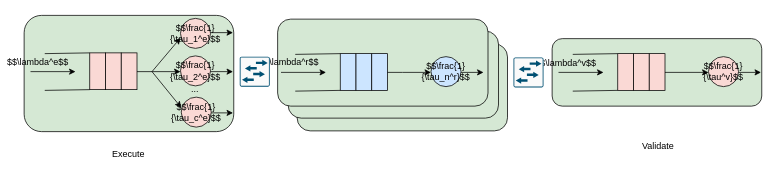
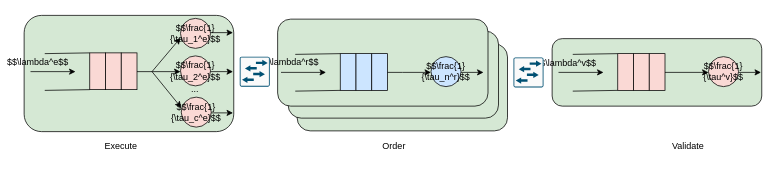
  <mxCell id="0" />
  <mxCell id="1" parent="0" />
  <mxCell id="2" value="" style="rounded=1;whiteSpace=wrap;html=1;fillColor=#D5E8D4;" parent="1" vertex="1"><mxGeometry x="395.5" y="58" width="280.5" height="116" as="geometry" /></mxCell>
  <mxCell id="3" value="" style="rounded=1;whiteSpace=wrap;html=1;fillColor=#D5E8D4;" parent="1" vertex="1"><mxGeometry x="383.5" y="41" width="280.5" height="116" as="geometry" /></mxCell>
  <mxCell id="4" value="" style="rounded=1;whiteSpace=wrap;html=1;fillColor=#D5E8D4;" parent="1" vertex="1"><mxGeometry x="31.5" y="20" width="279.5" height="155" as="geometry" /></mxCell>
  <mxCell id="5" value="" style="rounded=1;whiteSpace=wrap;html=1;fillColor=#D5E8D4;" parent="1" vertex="1"><mxGeometry x="369.5" y="25" width="280.5" height="116" as="geometry" /></mxCell>
  <mxCell id="6" value="" style="rounded=0;whiteSpace=wrap;html=1;fillColor=#FAD9D5;" parent="1" vertex="1"><mxGeometry x="119" y="70" width="21" height="49" as="geometry" /></mxCell>
  <mxCell id="7" value="" style="endArrow=none;html=1;rounded=0;" parent="1" edge="1"><mxGeometry width="50" height="50" relative="1" as="geometry"><mxPoint x="59" y="71" as="sourcePoint" /><mxPoint x="119" y="70" as="targetPoint" /></mxGeometry></mxCell>
  <mxCell id="8" value="" style="endArrow=classic;html=1;rounded=0;" parent="1" edge="1"><mxGeometry width="50" height="50" relative="1" as="geometry"><mxPoint x="40" y="95" as="sourcePoint" /><mxPoint x="100" y="95" as="targetPoint" /></mxGeometry></mxCell>
  <mxCell id="9" value="$$\frac{1}{\tau_1^e}$$" style="ellipse;whiteSpace=wrap;html=1;aspect=fixed;fillColor=#FAD9D5;" parent="1" vertex="1"><mxGeometry x="240" y="24" width="40" height="40" as="geometry" /></mxCell>
  <mxCell id="10" value="$$\lambda^e$$" style="text;html=1;strokeColor=none;fillColor=none;align=center;verticalAlign=middle;whiteSpace=wrap;rounded=0;" parent="1" vertex="1"><mxGeometry x="20" y="68" width="60" height="30" as="geometry" /></mxCell>
  <mxCell id="11" value="$$\frac{1}{\tau_2^e}$$" style="ellipse;whiteSpace=wrap;html=1;aspect=fixed;fillColor=#FAD9D5;" parent="1" vertex="1"><mxGeometry x="240" y="74" width="40" height="40" as="geometry" /></mxCell>
  <mxCell id="12" value="$$\frac{1}{\tau_c^e}$$" style="ellipse;whiteSpace=wrap;html=1;aspect=fixed;fillColor=#FAD9D5;" parent="1" vertex="1"><mxGeometry x="241" y="129" width="40" height="40" as="geometry" /></mxCell>
  <mxCell id="13" value="" style="rounded=0;whiteSpace=wrap;html=1;fillColor=#FAD9D5;" parent="1" vertex="1"><mxGeometry x="140" y="70" width="21" height="49" as="geometry" /></mxCell>
  <mxCell id="14" value="" style="rounded=0;whiteSpace=wrap;html=1;fillColor=#FAD9D5;" parent="1" vertex="1"><mxGeometry x="161" y="70" width="21" height="49" as="geometry" /></mxCell>
  <mxCell id="15" value="" style="endArrow=none;html=1;rounded=0;" parent="1" edge="1"><mxGeometry width="50" height="50" relative="1" as="geometry"><mxPoint x="59" y="120" as="sourcePoint" /><mxPoint x="119" y="119" as="targetPoint" /></mxGeometry></mxCell>
  <mxCell id="16" value="" style="endArrow=none;html=1;rounded=0;" parent="1" edge="1"><mxGeometry width="50" height="50" relative="1" as="geometry"><mxPoint x="182" y="95" as="sourcePoint" /><mxPoint x="202" y="95" as="targetPoint" /></mxGeometry></mxCell>
  <mxCell id="17" value="" style="endArrow=classic;html=1;rounded=0;" parent="1" edge="1"><mxGeometry width="50" height="50" relative="1" as="geometry"><mxPoint x="280" y="43" as="sourcePoint" /><mxPoint x="310" y="43" as="targetPoint" /></mxGeometry></mxCell>
  <mxCell id="18" value="" style="endArrow=classic;html=1;rounded=0;" parent="1" edge="1"><mxGeometry width="50" height="50" relative="1" as="geometry"><mxPoint x="280" y="95" as="sourcePoint" /><mxPoint x="310" y="95" as="targetPoint" /></mxGeometry></mxCell>
  <mxCell id="19" value="" style="endArrow=classic;html=1;rounded=0;" parent="1" edge="1"><mxGeometry width="50" height="50" relative="1" as="geometry"><mxPoint x="281" y="150" as="sourcePoint" /><mxPoint x="310" y="150" as="targetPoint" /></mxGeometry></mxCell>
  <mxCell id="20" value="..." style="text;strokeColor=none;fillColor=none;align=left;verticalAlign=middle;spacingLeft=4;spacingRight=4;overflow=hidden;points=[[0,0.5],[1,0.5]];portConstraint=eastwest;rotatable=0;" parent="1" vertex="1"><mxGeometry x="248.5" y="102" width="80" height="30" as="geometry" /></mxCell>
  <mxCell id="21" value="" style="endArrow=classic;html=1;rounded=0;" parent="1" edge="1"><mxGeometry width="50" height="50" relative="1" as="geometry"><mxPoint x="202" y="95" as="sourcePoint" /><mxPoint x="240" y="50" as="targetPoint" /></mxGeometry></mxCell>
  <mxCell id="22" value="" style="endArrow=classic;html=1;rounded=0;" parent="1" edge="1"><mxGeometry width="50" height="50" relative="1" as="geometry"><mxPoint x="202" y="95" as="sourcePoint" /><mxPoint x="240" y="95" as="targetPoint" /></mxGeometry></mxCell>
  <mxCell id="23" value="" style="endArrow=classic;html=1;rounded=0;" parent="1" edge="1"><mxGeometry width="50" height="50" relative="1" as="geometry"><mxPoint x="202" y="95" as="sourcePoint" /><mxPoint x="241" y="143" as="targetPoint" /></mxGeometry></mxCell>
  <mxCell id="24" value="" style="rounded=0;whiteSpace=wrap;html=1;fillColor=#CCE5FF;" parent="1" vertex="1"><mxGeometry x="453" y="71" width="21" height="49" as="geometry" /></mxCell>
  <mxCell id="25" value="" style="endArrow=none;html=1;rounded=0;" parent="1" edge="1"><mxGeometry width="50" height="50" relative="1" as="geometry"><mxPoint x="393" y="72" as="sourcePoint" /><mxPoint x="453" y="71" as="targetPoint" /></mxGeometry></mxCell>
  <mxCell id="26" value="" style="endArrow=classic;html=1;rounded=0;" parent="1" edge="1"><mxGeometry width="50" height="50" relative="1" as="geometry"><mxPoint x="374" y="96" as="sourcePoint" /><mxPoint x="434" y="96" as="targetPoint" /></mxGeometry></mxCell>
  <mxCell id="27" value="$$\frac{1}{\tau_n^r}$$" style="ellipse;whiteSpace=wrap;html=1;aspect=fixed;fillColor=#CCE5FF;" parent="1" vertex="1"><mxGeometry x="574" y="75" width="40" height="40" as="geometry" /></mxCell>
  <mxCell id="28" value="" style="rounded=0;whiteSpace=wrap;html=1;fillColor=#CCE5FF;" parent="1" vertex="1"><mxGeometry x="474" y="71" width="21" height="49" as="geometry" /></mxCell>
  <mxCell id="29" value="" style="rounded=0;whiteSpace=wrap;html=1;fillColor=#CCE5FF;" parent="1" vertex="1"><mxGeometry x="495" y="71" width="21" height="49" as="geometry" /></mxCell>
  <mxCell id="30" value="" style="endArrow=none;html=1;rounded=0;" parent="1" edge="1"><mxGeometry width="50" height="50" relative="1" as="geometry"><mxPoint x="393" y="121" as="sourcePoint" /><mxPoint x="453" y="120" as="targetPoint" /></mxGeometry></mxCell>
  <mxCell id="31" value="" style="endArrow=none;html=1;rounded=0;" parent="1" edge="1"><mxGeometry width="50" height="50" relative="1" as="geometry"><mxPoint x="516" y="96" as="sourcePoint" /><mxPoint x="536" y="96" as="targetPoint" /></mxGeometry></mxCell>
  <mxCell id="32" value="" style="endArrow=classic;html=1;rounded=0;" parent="1" edge="1"><mxGeometry width="50" height="50" relative="1" as="geometry"><mxPoint x="614" y="96" as="sourcePoint" /><mxPoint x="644" y="96" as="targetPoint" /></mxGeometry></mxCell>
  <mxCell id="33" value="" style="endArrow=classic;html=1;rounded=0;" parent="1" edge="1"><mxGeometry width="50" height="50" relative="1" as="geometry"><mxPoint x="536" y="96" as="sourcePoint" /><mxPoint x="574" y="96" as="targetPoint" /></mxGeometry></mxCell>
  <mxCell id="34" value="$$\lambda^r$$" style="text;html=1;strokeColor=none;fillColor=none;align=center;verticalAlign=middle;whiteSpace=wrap;rounded=0;" parent="1" vertex="1"><mxGeometry x="355" y="68" width="60" height="30" as="geometry" /></mxCell>
  <mxCell id="35" value="" style="rounded=1;whiteSpace=wrap;html=1;fillColor=#D5E8D4;" parent="1" vertex="1"><mxGeometry x="735.5" y="51" width="279.5" height="90" as="geometry" /></mxCell>
  <mxCell id="36" value="" style="rounded=0;whiteSpace=wrap;html=1;fillColor=#FAD9D5;" parent="1" vertex="1"><mxGeometry x="823" y="71" width="21" height="49" as="geometry" /></mxCell>
  <mxCell id="37" value="" style="endArrow=none;html=1;rounded=0;" parent="1" edge="1"><mxGeometry width="50" height="50" relative="1" as="geometry"><mxPoint x="763" y="72" as="sourcePoint" /><mxPoint x="823" y="71" as="targetPoint" /></mxGeometry></mxCell>
  <mxCell id="38" value="" style="endArrow=classic;html=1;rounded=0;" parent="1" edge="1"><mxGeometry width="50" height="50" relative="1" as="geometry"><mxPoint x="744" y="96" as="sourcePoint" /><mxPoint x="804" y="96" as="targetPoint" /></mxGeometry></mxCell>
  <mxCell id="39" value="$$\lambda^v$$" style="text;html=1;strokeColor=none;fillColor=none;align=center;verticalAlign=middle;whiteSpace=wrap;rounded=0;" parent="1" vertex="1"><mxGeometry x="724" y="69" width="60" height="30" as="geometry" /></mxCell>
  <mxCell id="40" value="$$\frac{1}{\tau^v}$$" style="ellipse;whiteSpace=wrap;html=1;aspect=fixed;fillColor=#FAD9D5;" parent="1" vertex="1"><mxGeometry x="944" y="75" width="40" height="40" as="geometry" /></mxCell>
  <mxCell id="41" value="" style="rounded=0;whiteSpace=wrap;html=1;fillColor=#FAD9D5;" parent="1" vertex="1"><mxGeometry x="844" y="71" width="21" height="49" as="geometry" /></mxCell>
  <mxCell id="42" value="" style="rounded=0;whiteSpace=wrap;html=1;fillColor=#FAD9D5;" parent="1" vertex="1"><mxGeometry x="865" y="71" width="21" height="49" as="geometry" /></mxCell>
  <mxCell id="43" value="" style="endArrow=none;html=1;rounded=0;" parent="1" edge="1"><mxGeometry width="50" height="50" relative="1" as="geometry"><mxPoint x="763" y="121" as="sourcePoint" /><mxPoint x="823" y="120" as="targetPoint" /></mxGeometry></mxCell>
  <mxCell id="44" value="" style="endArrow=none;html=1;rounded=0;" parent="1" edge="1"><mxGeometry width="50" height="50" relative="1" as="geometry"><mxPoint x="886" y="96" as="sourcePoint" /><mxPoint x="906" y="96" as="targetPoint" /></mxGeometry></mxCell>
  <mxCell id="45" value="" style="endArrow=classic;html=1;rounded=0;" parent="1" edge="1"><mxGeometry width="50" height="50" relative="1" as="geometry"><mxPoint x="984" y="96" as="sourcePoint" /><mxPoint x="1014" y="96" as="targetPoint" /></mxGeometry></mxCell>
  <mxCell id="46" value="" style="endArrow=classic;html=1;rounded=0;" parent="1" edge="1"><mxGeometry width="50" height="50" relative="1" as="geometry"><mxPoint x="906" y="96" as="sourcePoint" /><mxPoint x="944" y="96" as="targetPoint" /></mxGeometry></mxCell>
  <mxCell id="47" value="" style="sketch=0;points=[[0.015,0.015,0],[0.985,0.015,0],[0.985,0.985,0],[0.015,0.985,0],[0.25,0,0],[0.5,0,0],[0.75,0,0],[1,0.25,0],[1,0.5,0],[1,0.75,0],[0.75,1,0],[0.5,1,0],[0.25,1,0],[0,0.75,0],[0,0.5,0],[0,0.25,0]];verticalLabelPosition=bottom;html=1;verticalAlign=top;aspect=fixed;align=center;pointerEvents=1;shape=mxgraph.cisco19.rect;prIcon=l2_switch;fillColor=#FAFAFA;strokeColor=#005073;" parent="1" vertex="1"><mxGeometry x="319" y="75" width="40" height="40" as="geometry" /></mxCell>
  <mxCell id="48" value="" style="sketch=0;points=[[0.015,0.015,0],[0.985,0.015,0],[0.985,0.985,0],[0.015,0.985,0],[0.25,0,0],[0.5,0,0],[0.75,0,0],[1,0.25,0],[1,0.5,0],[1,0.75,0],[0.75,1,0],[0.5,1,0],[0.25,1,0],[0,0.75,0],[0,0.5,0],[0,0.25,0]];verticalLabelPosition=bottom;html=1;verticalAlign=top;aspect=fixed;align=center;pointerEvents=1;shape=mxgraph.cisco19.rect;prIcon=l2_switch;fillColor=#FAFAFA;strokeColor=#005073;" parent="1" vertex="1"><mxGeometry x="684" y="76" width="40" height="40" as="geometry" /></mxCell>
- <mxCell id="49" value="Execute" style="text;html=1;strokeColor=none;fillColor=none;align=center;verticalAlign=middle;whiteSpace=wrap;rounded=0;" parent="1" vertex="1"><mxGeometry x="141" y="190" width="60" height="30" as="geometry" /></mxCell>
- <mxCell id="51" value="Validate" style="text;html=1;strokeColor=none;fillColor=none;align=center;verticalAlign=middle;whiteSpace=wrap;rounded=0;" parent="1" vertex="1"><mxGeometry x="847" y="179" width="60" height="30" as="geometry" /></mxCell>
+ <mxCell id="49" value="Execute" style="text;html=1;strokeColor=none;fillColor=none;align=center;verticalAlign=middle;whiteSpace=wrap;rounded=0;" parent="1" vertex="1"><mxGeometry x="131" y="180" width="60" height="30" as="geometry" /></mxCell>
+ <mxCell id="50" value="Order" style="text;html=1;strokeColor=none;fillColor=none;align=center;verticalAlign=middle;whiteSpace=wrap;rounded=0;" parent="1" vertex="1"><mxGeometry x="495" y="180" width="60" height="30" as="geometry" /></mxCell>
+ <mxCell id="51" value="Validate" style="text;html=1;strokeColor=none;fillColor=none;align=center;verticalAlign=middle;whiteSpace=wrap;rounded=0;" parent="1" vertex="1"><mxGeometry x="887" y="179" width="60" height="30" as="geometry" /></mxCell>
